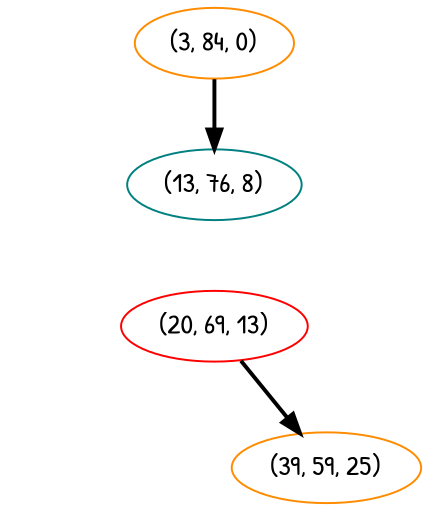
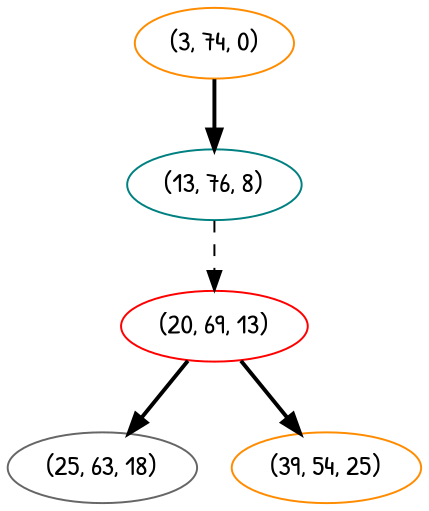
  digraph {
    fontname="Patrick Hand"
    node [color=darkorange fontname="Patrick Hand"]
    edge [fontname="Patrick Hand" style=bold]
    "(13, 76, 8)" [color=teal]
-   "(3, 84, 0)"
+   "(3, 84, 0)" [label="(3, 74, 0)"]
    "(20, 69, 13)" [color=red]
-   "(39, 54, 25)" [label="(39, 59, 25)"]
+   "(25, 63, 18)" [color=gray40]
+   "(39, 54, 25)"
+   "(13, 76, 8)" -> "(20, 69, 13)" [style=dashed]
    "(3, 84, 0)" -> "(13, 76, 8)"
+   "(20, 69, 13)" -> "(25, 63, 18)"
    "(20, 69, 13)" -> "(39, 54, 25)"
  }
